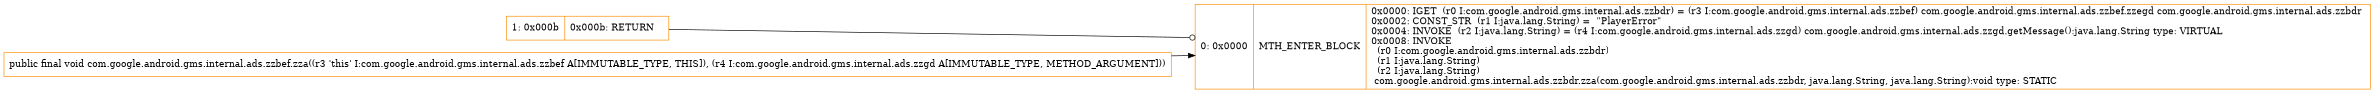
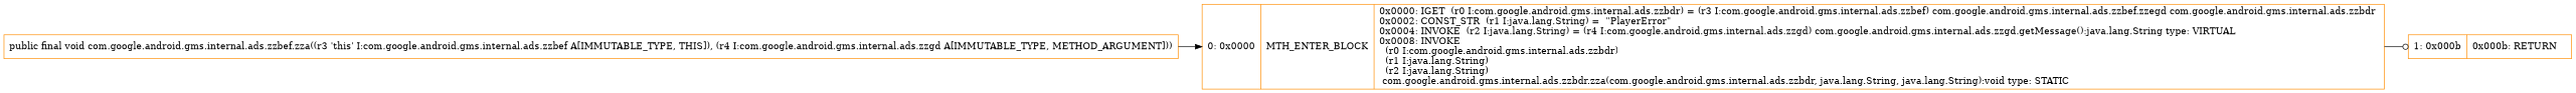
  digraph {
    rankdir=LR
    node [shape=record color=darkorange]
    n1 [label="{0\:\ 0x0000|MTH_ENTER_BLOCK\l|0x0000: IGET  (r0 I:com.google.android.gms.internal.ads.zzbdr) = (r3 I:com.google.android.gms.internal.ads.zzbef) com.google.android.gms.internal.ads.zzbef.zzegd com.google.android.gms.internal.ads.zzbdr \l0x0002: CONST_STR  (r1 I:java.lang.String) =  \"PlayerError\" \l0x0004: INVOKE  (r2 I:java.lang.String) = (r4 I:com.google.android.gms.internal.ads.zzgd) com.google.android.gms.internal.ads.zzgd.getMessage():java.lang.String type: VIRTUAL \l0x0008: INVOKE  \l  (r0 I:com.google.android.gms.internal.ads.zzbdr)\l  (r1 I:java.lang.String)\l  (r2 I:java.lang.String)\l com.google.android.gms.internal.ads.zzbdr.zza(com.google.android.gms.internal.ads.zzbdr, java.lang.String, java.lang.String):void type: STATIC \l}"]
    n2 [label="{1\:\ 0x000b|0x000b: RETURN   \l}"]
    n3 [label="{public final void com.google.android.gms.internal.ads.zzbef.zza((r3 'this' I:com.google.android.gms.internal.ads.zzbef A[IMMUTABLE_TYPE, THIS]), (r4 I:com.google.android.gms.internal.ads.zzgd A[IMMUTABLE_TYPE, METHOD_ARGUMENT])) }"]
-   n2 -> n1 [arrowhead=odot]
+   n1 -> n2 [arrowhead=odot]
    n3 -> n1 [arrowhead=normal]
  }
